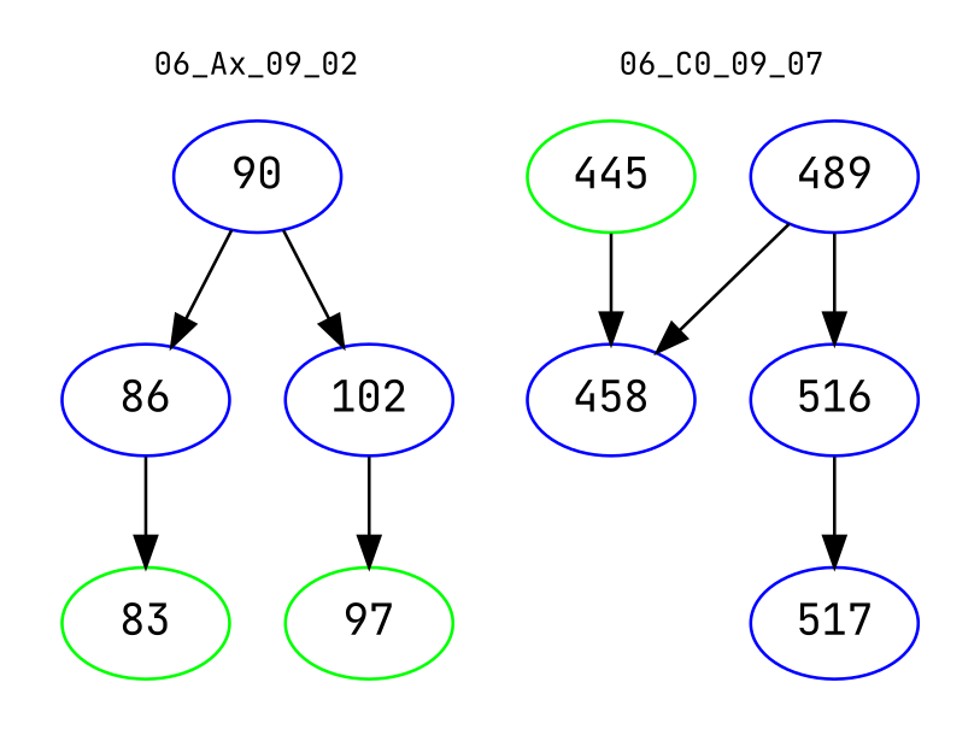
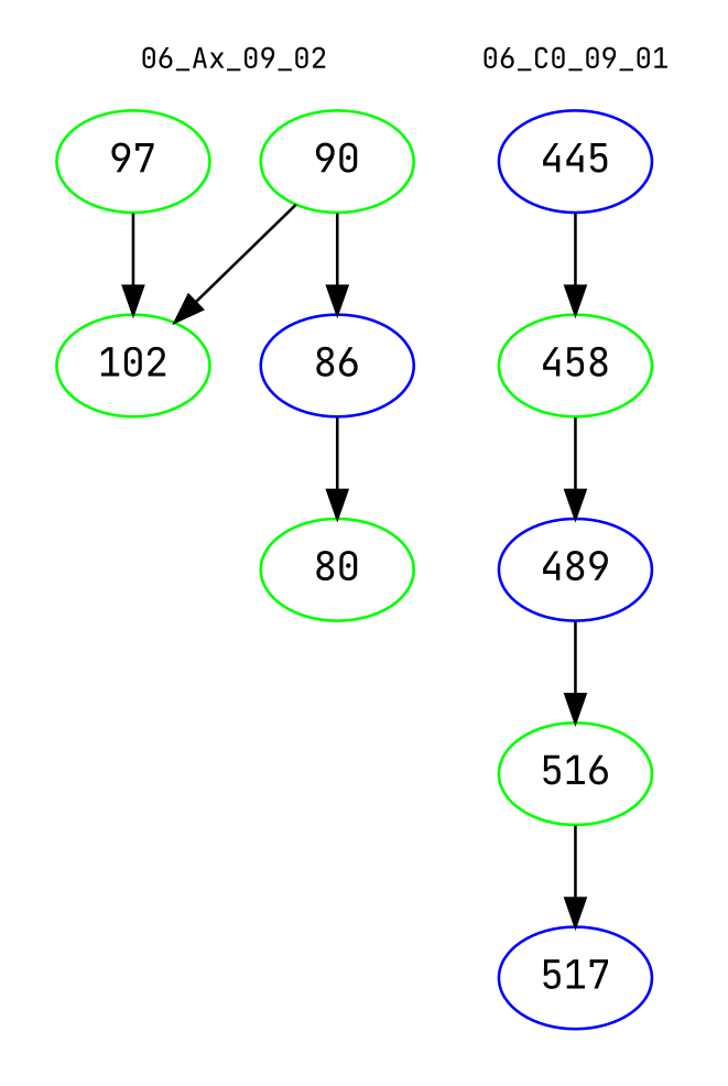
  digraph {
    fontname="JetBrains Mono"
    node [color=blue fontname="JetBrains Mono"]
    edge [color=black fontname="JetBrains Mono"]
-   n1 [label=90]
+   n1 [color=green label=90]
    n2 [label=86]
-   n3 [label=102]
-   n4 [color=green label=83]
+   n3 [color=green label=102]
+   n4 [color=green label=80]
    n5 [color=green label=97]
    n6 [label=489]
-   n7 [label=458]
-   n8 [label=516]
-   n9 [color=green label=445]
+   n7 [color=green label=458]
+   n8 [color=green label=516]
+   n9 [label=445]
    n10 [label=517]
    subgraph cluster_1 {
      color=white
      fontsize=10
      label="06_Ax_09_02"
      n1
      n2
      n3
      n4
      n5
    }
    subgraph cluster_2 {
      color=white
      fontsize=10
-     label="06_C0_09_07"
+     label="06_C0_09_01"
      n6
      n7
      n8
      n9
      n10
    }
    n1 -> n2
    n1 -> n3
    n2 -> n4
-   n3 -> n5
-   n6 -> n7
+   n5 -> n3
+   n7 -> n6
    n6 -> n8
    n8 -> n10
    n9 -> n7
  }
